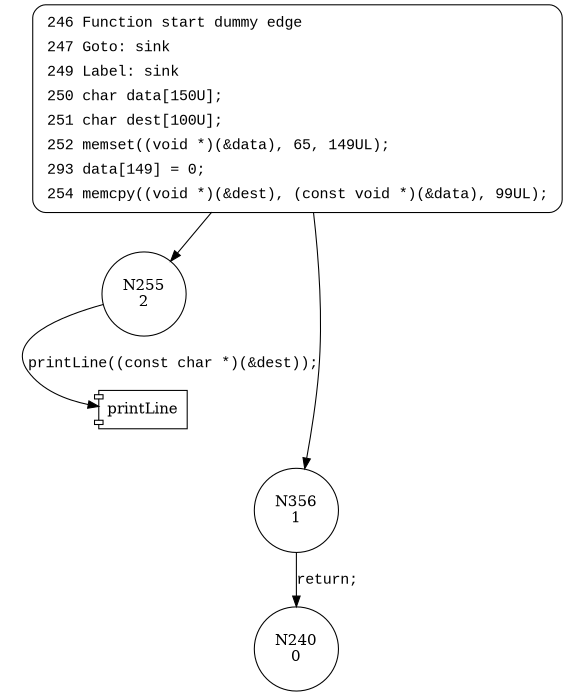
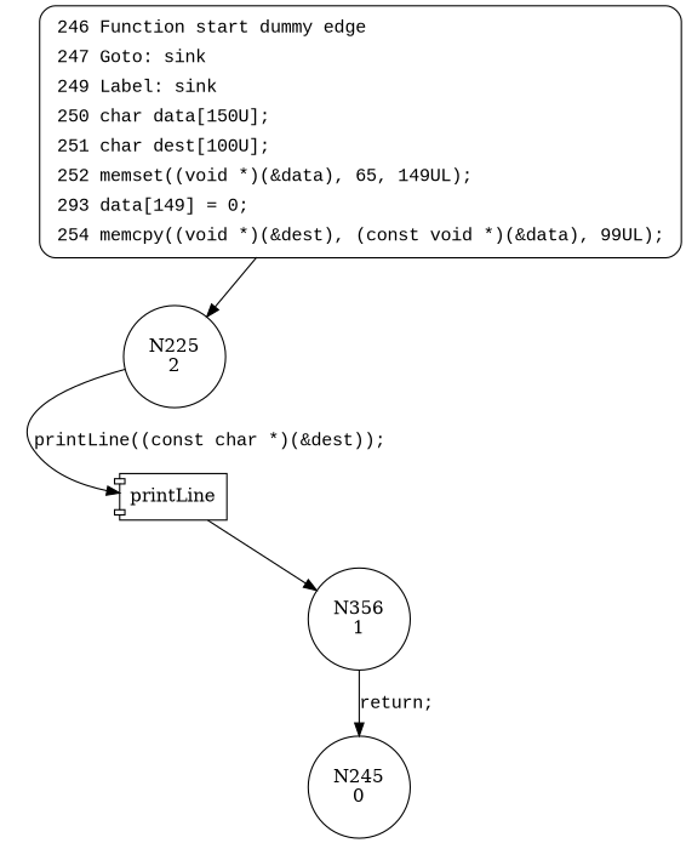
  digraph {
    node [shape=circle]
    edge [fontname="Courier New"]
-   n1 [label="N255\n2"]
+   n1 [label="N225\n2"]
    n2 [label=printLine shape=component]
    n3 [label="N356\n1"]
-   n4 [label="N240\n0"]
+   n4 [label="N245\n0"]
    n5 [fillcolor=white fontname="Courier New" label=<<table border="0" cellborder="0" cellpadding="3" bgcolor="white"><tr><td align="right">246</td><td align="left">Function start dummy edge</td></tr><tr><td align="right">247</td><td align="left">Goto: sink</td></tr><tr><td align="right">249</td><td align="left">Label: sink</td></tr><tr><td align="right">250</td><td align="left">char data[150U];</td></tr><tr><td align="right">251</td><td align="left">char dest[100U];</td></tr><tr><td align="right">252</td><td align="left">memset((void *)(&amp;data), 65, 149UL);</td></tr><tr><td align="right">293</td><td align="left">data[149] = 0;</td></tr><tr><td align="right">254</td><td align="left">memcpy((void *)(&amp;dest), (const void *)(&amp;data), 99UL);</td></tr></table>> penwidth=1 shape=Mrecord style="filled,bold"]
    n1 -> n2 [label="printLine((const char *)(&dest));"]
-   n5 -> n3
+   n2 -> n3
    n3 -> n4 [label="return;"]
    n5 -> n1 [fontname=""]
  }
